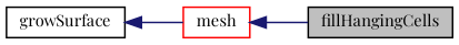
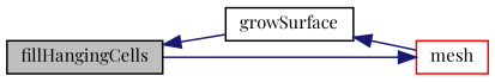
  digraph {
    fontname="Playfair Display"
    rankdir=LR
    node [color=black fontname="Playfair Display" fontsize=10 shape=record]
    edge [color=midnightblue dir=back fontname="Playfair Display" fontsize=10 labelfontname=FreeSans labelfontsize=10 style=solid]
    n1 [fillcolor=grey75 fontcolor=black height=0.2 label=fillHangingCells style=filled width=0.4]
    n2 [height=0.2 label=growSurface width=0.4]
    n3 [color=red height=0.2 label=mesh width=0.4]
+   n1 -> n2
    n2 -> n3
    n3 -> n1
  }
